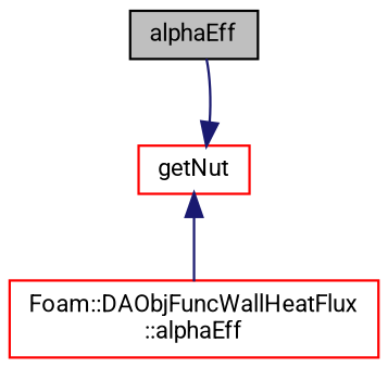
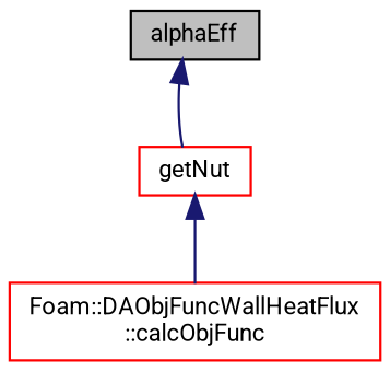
  digraph {
    fontname=Roboto
    rankdir=TB
    node [color=red fontname=Roboto fontsize=10 shape=record]
    edge [color=midnightblue dir=back fontname=Roboto fontsize=10 labelfontname=Helvetica labelfontsize=10 style=solid]
    n1 [color=black fillcolor=grey75 fontcolor=black height=0.2 label=alphaEff style=filled width=0.4]
    n2 [height=0.2 label=getNut width=0.4]
-   n3 [height=0.2 label="Foam::DAObjFuncWallHeatFlux\l::alphaEff" width=0.4]
-   n2 -> n1
+   n3 [height=0.2 label="Foam::DAObjFuncWallHeatFlux\l::calcObjFunc" width=0.4]
+   n1 -> n2
    n2 -> n3
  }
